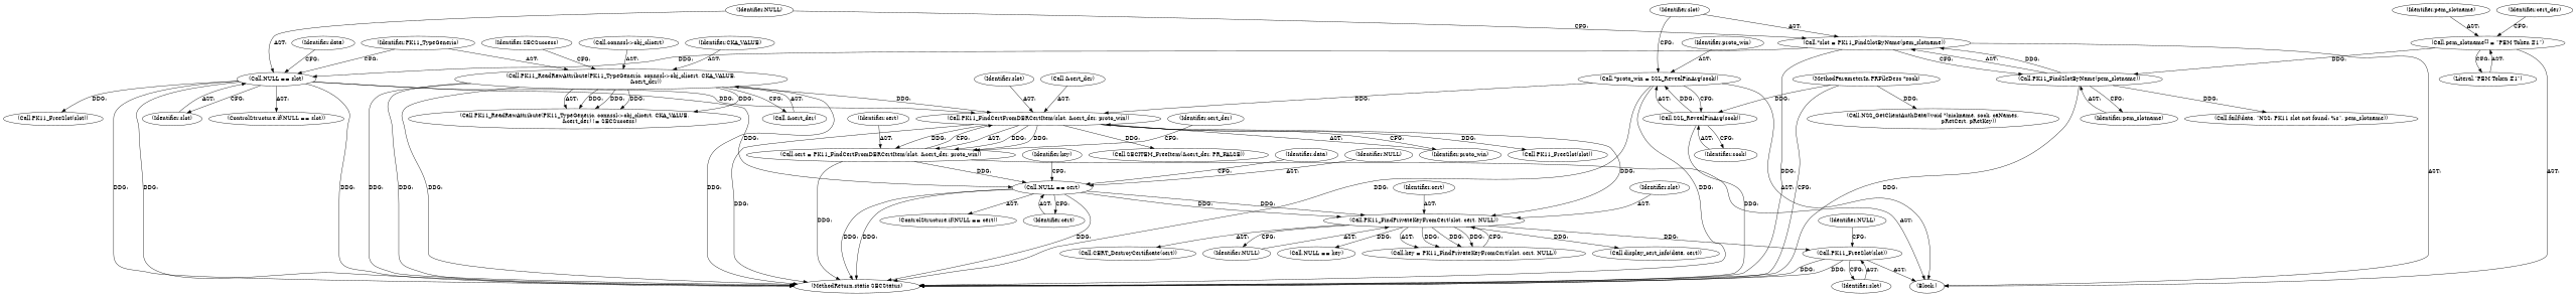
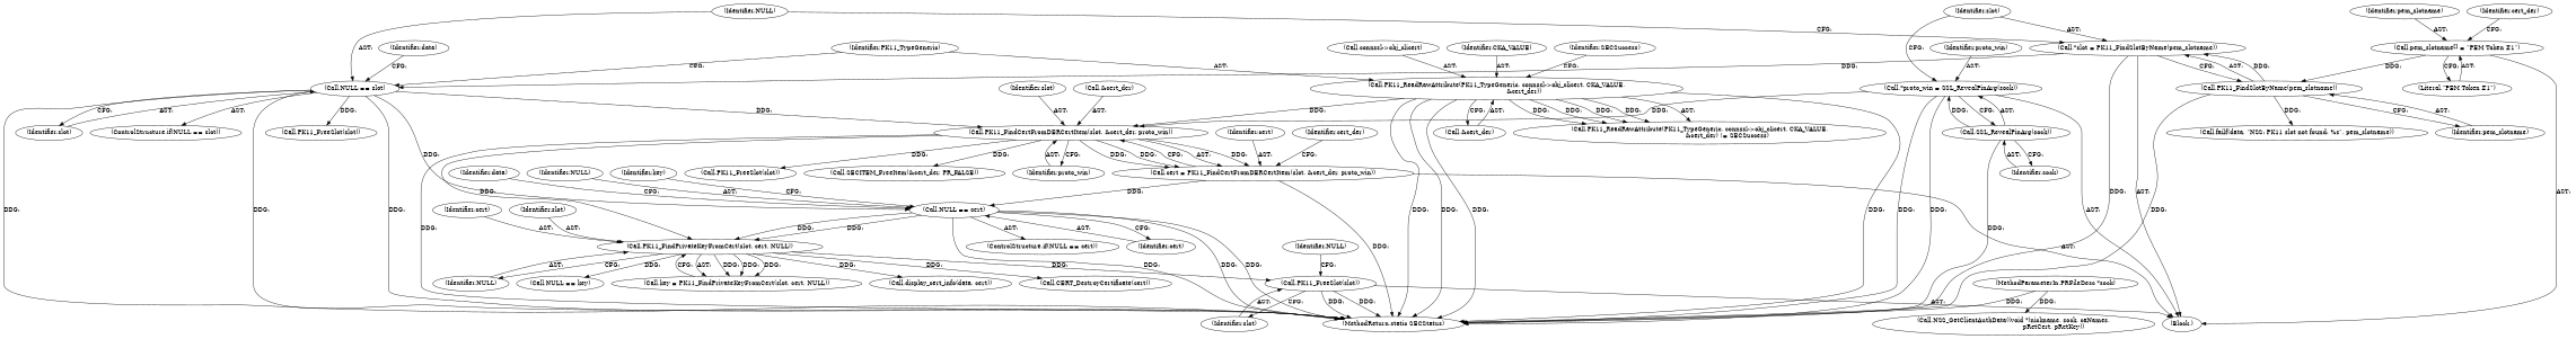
  digraph {
    n1 [label="(Call,PK11_FreeSlot(slot))"]
    n2 [label="(MethodReturn,static SECStatus)"]
    n3 [label="(Block,)"]
    n4 [label="(Identifier,slot)"]
    n5 [label="(Call,PK11_FindPrivateKeyFromCert(slot, cert, NULL))"]
    n6 [label="(Call,key = PK11_FindPrivateKeyFromCert(slot, cert, NULL))"]
    n7 [label="(Call,display_cert_info(data, cert))"]
    n8 [label="(Call,CERT_DestroyCertificate(cert))"]
    n9 [label="(Identifier,NULL)"]
    n10 [label="(Call,NULL == key)"]
    n11 [label="(Call,PK11_FindCertFromDERCertItem(slot, &cert_der, proto_win))"]
    n12 [label="(Call,cert = PK11_FindCertFromDERCertItem(slot, &cert_der, proto_win))"]
    n13 [label="(Call,PK11_FreeSlot(slot))"]
    n14 [label="(Call,SECITEM_FreeItem(&cert_der, PR_FALSE))"]
    n15 [label="(Identifier,proto_win)"]
    n16 [label="(Call,NULL == cert)"]
    n17 [label="(Call,NULL == slot)"]
    n18 [label="(Identifier,slot)"]
    n19 [label="(ControlStructure,if(NULL == slot))"]
    n20 [label="(Call,PK11_FreeSlot(slot))"]
    n21 [label="(ControlStructure,if(NULL == cert))"]
    n22 [label="(Identifier,cert)"]
    n23 [label="(Call,*slot = PK11_FindSlotByName(pem_slotname))"]
    n24 [label="(Call,PK11_FindSlotByName(pem_slotname))"]
    n25 [label="(Identifier,pem_slotname)"]
    n26 [label="(Call,failf(data, \"NSS: PK11 slot not found: %s\", pem_slotname))"]
    n27 [label="(Call,pem_slotname[] = \"PEM Token #1\")"]
    n28 [label="(Literal,\"PEM Token #1\")"]
    n29 [label="(Call,PK11_ReadRawAttribute(PK11_TypeGeneric, connssl->obj_clicert, CKA_VALUE,\n                             &cert_der))"]
    n30 [label="(Call,&cert_der)"]
    n31 [label="(Call,PK11_ReadRawAttribute(PK11_TypeGeneric, connssl->obj_clicert, CKA_VALUE,\n                             &cert_der) != SECSuccess)"]
    n32 [label="(Call,*proto_win = SSL_RevealPinArg(sock))"]
    n33 [label="(Call,SSL_RevealPinArg(sock))"]
    n34 [label="(Identifier,sock)"]
    n35 [label="(MethodParameterIn,PRFileDesc *sock)"]
    n36 [label="(Call,NSS_GetClientAuthData((void *)nickname, sock, caNames,\n                                          pRetCert, pRetKey))"]
    n37 [label="(Identifier,NULL)"]
    n38 [label="(Identifier,pem_slotname)"]
    n39 [label="(Identifier,proto_win)"]
    n40 [label="(Identifier,NULL)"]
    n41 [label="(Identifier,slot)"]
    n42 [label="(Identifier,slot)"]
    n43 [label="(Identifier,slot)"]
    n44 [label="(Identifier,cert_der)"]
    n45 [label="(Identifier,PK11_TypeGeneric)"]
    n46 [label="(Identifier,CKA_VALUE)"]
    n47 [label="(Identifier,key)"]
    n48 [label="(Identifier,cert)"]
    n49 [label="(Call,&cert_der)"]
    n50 [label="(Identifier,SECSuccess)"]
    n51 [label="(Identifier,NULL)"]
    n52 [label="(Identifier,data)"]
    n53 [label="(Identifier,data)"]
    n54 [label="(Identifier,cert_der)"]
    n55 [label="(Call,connssl->obj_clicert)"]
    n56 [label="(Identifier,cert)"]
    n1 -> n2 [label="DDG: "]
    n1 -> n2 [label="DDG: "]
    n1 -> n3 [label="AST: "]
    n1 -> n4 [label="CFG: "]
    n4 -> n1 [label="AST: "]
    n5 -> n1 [label="DDG: "]
    n5 -> n6 [label="AST: "]
    n5 -> n6 [label="DDG: "]
    n5 -> n6 [label="DDG: "]
    n5 -> n6 [label="DDG: "]
    n5 -> n7 [label="DDG: "]
-   n5 -> n8 [label="AST: "]
+   n5 -> n8 [label="DDG: "]
    n5 -> n9 [label="CFG: "]
    n5 -> n10 [label="DDG: "]
    n6 -> n5 [label="CFG: "]
    n9 -> n5 [label="AST: "]
    n11 -> n2 [label="DDG: "]
    n11 -> n5 [label="DDG: "]
    n11 -> n12 [label="AST: "]
    n11 -> n12 [label="DDG: "]
    n11 -> n12 [label="DDG: "]
    n11 -> n12 [label="DDG: "]
    n11 -> n13 [label="DDG: "]
    n11 -> n14 [label="DDG: "]
    n11 -> n15 [label="CFG: "]
    n12 -> n2 [label="DDG: "]
    n12 -> n3 [label="AST: "]
    n12 -> n11 [label="CFG: "]
    n12 -> n16 [label="DDG: "]
    n15 -> n11 [label="AST: "]
    n16 -> n2 [label="DDG: "]
    n16 -> n2 [label="DDG: "]
    n16 -> n2 [label="DDG: "]
    n16 -> n5 [label="DDG: "]
    n16 -> n5 [label="DDG: "]
    n16 -> n21 [label="AST: "]
    n16 -> n22 [label="CFG: "]
    n17 -> n2 [label="DDG: "]
    n17 -> n2 [label="DDG: "]
    n17 -> n2 [label="DDG: "]
    n17 -> n11 [label="DDG: "]
    n17 -> n16 [label="DDG: "]
    n17 -> n18 [label="CFG: "]
    n17 -> n19 [label="AST: "]
    n17 -> n20 [label="DDG: "]
    n18 -> n17 [label="AST: "]
    n22 -> n16 [label="AST: "]
    n23 -> n2 [label="DDG: "]
    n23 -> n3 [label="AST: "]
    n23 -> n17 [label="DDG: "]
    n23 -> n24 [label="CFG: "]
    n24 -> n2 [label="DDG: "]
    n24 -> n23 [label="AST: "]
    n24 -> n23 [label="DDG: "]
    n24 -> n25 [label="CFG: "]
    n24 -> n26 [label="DDG: "]
    n25 -> n24 [label="AST: "]
    n27 -> n3 [label="AST: "]
    n27 -> n24 [label="DDG: "]
    n27 -> n28 [label="CFG: "]
    n28 -> n27 [label="AST: "]
    n29 -> n2 [label="DDG: "]
    n29 -> n2 [label="DDG: "]
    n29 -> n2 [label="DDG: "]
    n29 -> n2 [label="DDG: "]
    n29 -> n11 [label="DDG: "]
    n29 -> n30 [label="CFG: "]
    n29 -> n31 [label="AST: "]
    n29 -> n31 [label="DDG: "]
    n29 -> n31 [label="DDG: "]
    n29 -> n31 [label="DDG: "]
    n29 -> n31 [label="DDG: "]
    n30 -> n29 [label="AST: "]
    n32 -> n2 [label="DDG: "]
    n32 -> n2 [label="DDG: "]
    n32 -> n3 [label="AST: "]
    n32 -> n11 [label="DDG: "]
    n32 -> n33 [label="CFG: "]
    n33 -> n2 [label="DDG: "]
    n33 -> n32 [label="AST: "]
    n33 -> n32 [label="DDG: "]
    n33 -> n34 [label="CFG: "]
    n34 -> n33 [label="AST: "]
-   n35 -> n2 [label="CFG: "]
-   n35 -> n33 [label="DDG: "]
+   n35 -> n2 [label="DDG: "]
    n35 -> n36 [label="DDG: "]
    n37 -> n17 [label="AST: "]
    n37 -> n23 [label="CFG: "]
    n38 -> n27 [label="AST: "]
    n39 -> n32 [label="AST: "]
    n40 -> n16 [label="AST: "]
    n41 -> n11 [label="AST: "]
    n42 -> n5 [label="AST: "]
    n43 -> n23 [label="AST: "]
    n43 -> n32 [label="CFG: "]
    n44 -> n27 [label="CFG: "]
    n45 -> n17 [label="CFG: "]
    n45 -> n29 [label="AST: "]
    n46 -> n29 [label="AST: "]
    n47 -> n16 [label="CFG: "]
    n48 -> n5 [label="AST: "]
    n49 -> n11 [label="AST: "]
    n50 -> n29 [label="CFG: "]
    n51 -> n1 [label="CFG: "]
    n52 -> n16 [label="CFG: "]
    n53 -> n17 [label="CFG: "]
    n54 -> n12 [label="CFG: "]
    n55 -> n29 [label="AST: "]
    n56 -> n12 [label="AST: "]
  }
